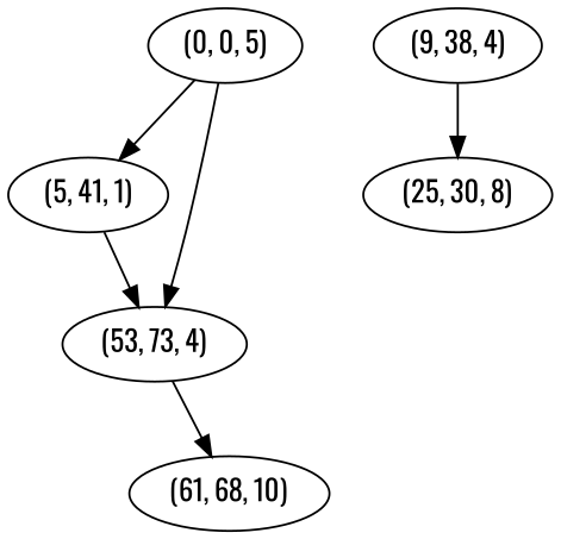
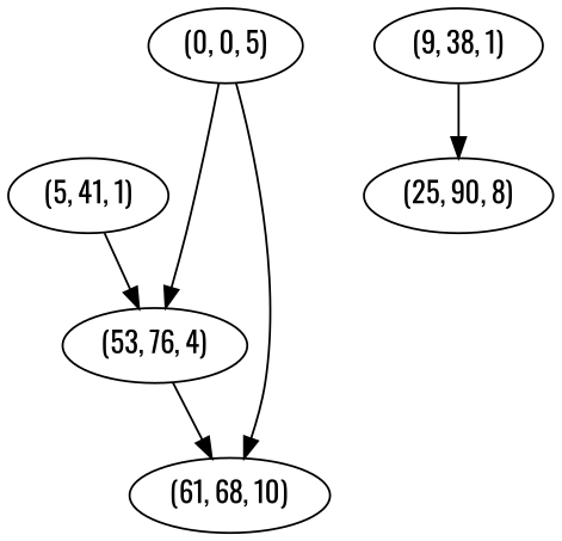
  digraph {
    fontname=Oswald
    node [fontname=Oswald]
    edge [fontname=Oswald]
    n1 [label="(0, 0, 5)"]
    "(5, 41, 1)"
-   "(53, 76, 4)" [label="(53, 73, 4)"]
+   "(53, 76, 4)"
    "(61, 68, 10)"
-   "(9, 38, 4)"
-   "(25, 30, 8)"
-   n1 -> "(5, 41, 1)"
+   "(9, 38, 4)" [label="(9, 38, 1)"]
+   "(25, 30, 8)" [label="(25, 90, 8)"]
+   n1 -> "(61, 68, 10)"
    n1 -> "(53, 76, 4)"
    "(5, 41, 1)" -> "(53, 76, 4)"
    "(53, 76, 4)" -> "(61, 68, 10)"
    "(9, 38, 4)" -> "(25, 30, 8)"
  }
